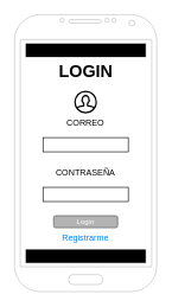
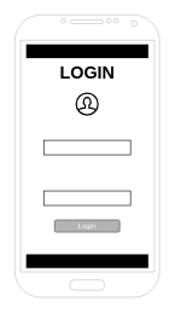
  <mxCell id="0" />
  <mxCell id="1" parent="0" />
  <mxCell id="2" value="" style="verticalLabelPosition=bottom;verticalAlign=top;html=1;shadow=0;dashed=0;strokeWidth=1;shape=mxgraph.android.phone2;strokeColor=#c0c0c0;" parent="1" vertex="1"><mxGeometry x="20" y="20" width="200" height="390" as="geometry" /></mxCell>
  <mxCell id="3" value="Login" style="rounded=1;html=1;shadow=0;dashed=0;whiteSpace=wrap;fontSize=10;fillColor=#B3B3B3;align=center;strokeColor=#4D4D4D;fontColor=#ffffff;" parent="1" vertex="1"><mxGeometry x="75" y="303.12" width="90" height="16.88" as="geometry" /></mxCell>
  <mxCell id="4" value="" style="rounded=0;whiteSpace=wrap;html=1;" parent="1" vertex="1"><mxGeometry x="60" y="193.12" width="120" height="20" as="geometry" /></mxCell>
  <mxCell id="5" value="" style="rounded=0;whiteSpace=wrap;html=1;" parent="1" vertex="1"><mxGeometry x="60" y="263.12" width="120" height="20" as="geometry" /></mxCell>
- <mxCell id="6" value="CORREO" style="text;html=1;strokeColor=none;fillColor=none;align=center;verticalAlign=middle;whiteSpace=wrap;rounded=0;" parent="1" vertex="1"><mxGeometry x="90" y="158.12" width="60" height="30" as="geometry" /></mxCell>
- <mxCell id="7" value="CONTRASEÑA" style="text;html=1;strokeColor=none;fillColor=none;align=center;verticalAlign=middle;whiteSpace=wrap;rounded=0;" parent="1" vertex="1"><mxGeometry x="90" y="228.12" width="60" height="30" as="geometry" /></mxCell>
  <mxCell id="8" value="LOGIN" style="text;strokeColor=none;fillColor=none;html=1;fontSize=24;fontStyle=1;verticalAlign=middle;align=center;" parent="1" vertex="1"><mxGeometry x="70" y="81" width="100" height="40" as="geometry" /></mxCell>
- <mxCell id="9" value="Registrarme" style="text;html=1;strokeColor=none;fillColor=none;align=center;verticalAlign=middle;whiteSpace=wrap;rounded=0;fontColor=#007FFF;" parent="1" vertex="1"><mxGeometry x="90" y="320" width="60" height="30" as="geometry" /></mxCell>
  <mxCell id="10" value="" style="rounded=0;whiteSpace=wrap;html=1;strokeColor=#FFFFFF;fillColor=#000000;" parent="1" vertex="1"><mxGeometry x="35" y="60" width="170" height="20" as="geometry" /></mxCell>
  <mxCell id="11" value="" style="rounded=0;whiteSpace=wrap;html=1;strokeColor=#FFFFFF;fillColor=#000000;" parent="1" vertex="1"><mxGeometry x="35" y="350" width="170" height="20" as="geometry" /></mxCell>
  <mxCell id="12" value="" style="html=1;verticalLabelPosition=bottom;align=center;labelBackgroundColor=#ffffff;verticalAlign=top;strokeWidth=2;strokeColor=#000000;shadow=0;dashed=0;shape=mxgraph.ios7.icons.user;" vertex="1" parent="1"><mxGeometry x="105" y="128.12" width="30" height="30" as="geometry" /></mxCell>
